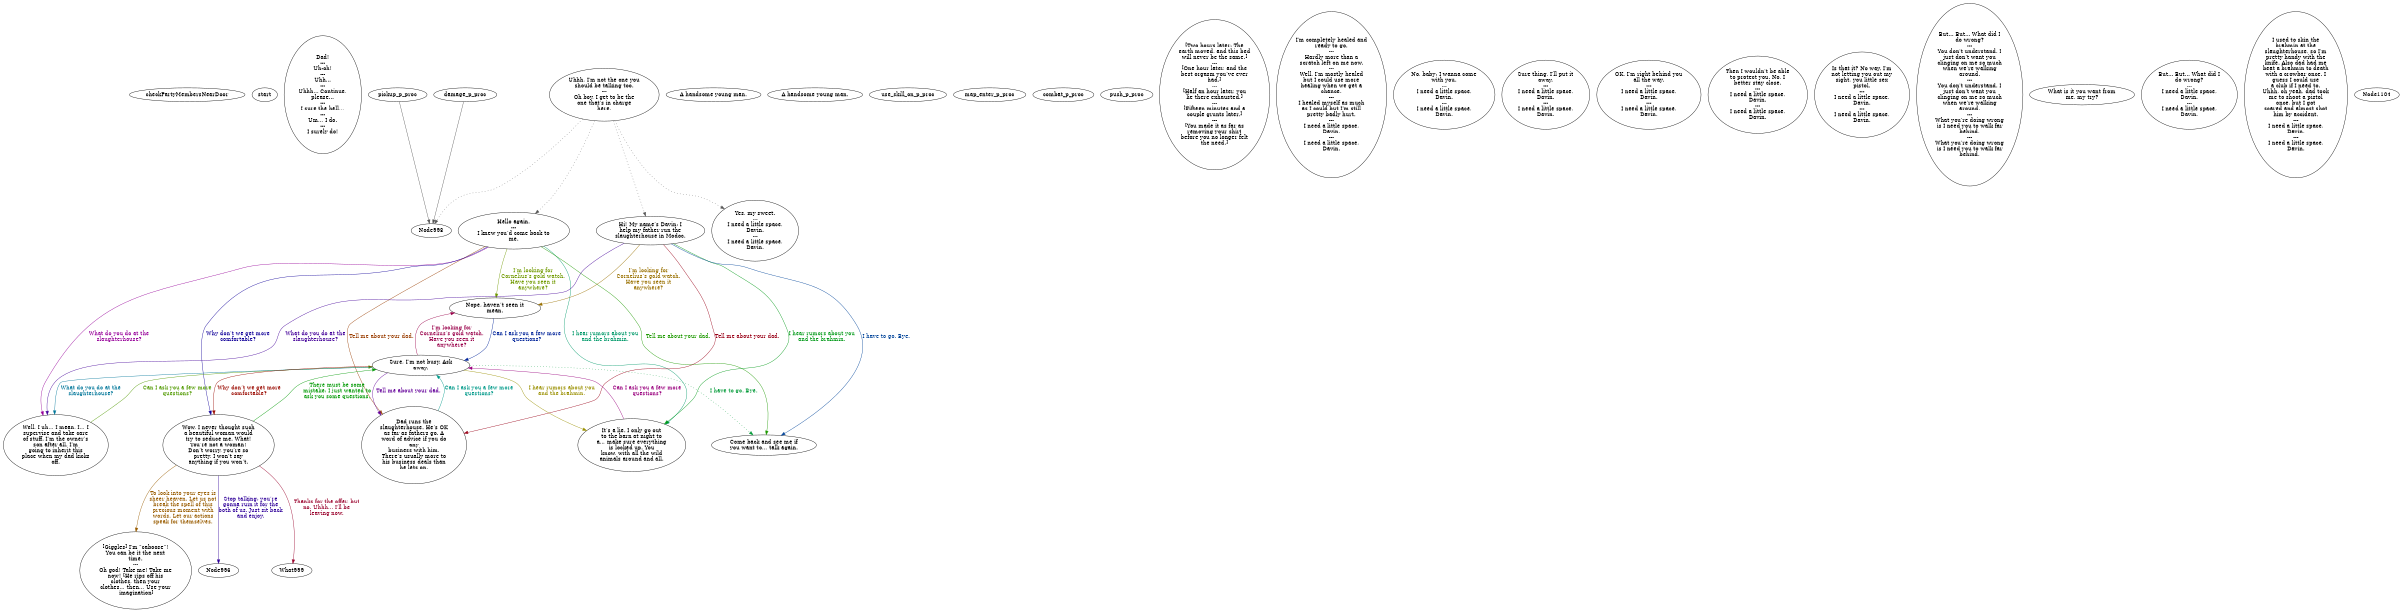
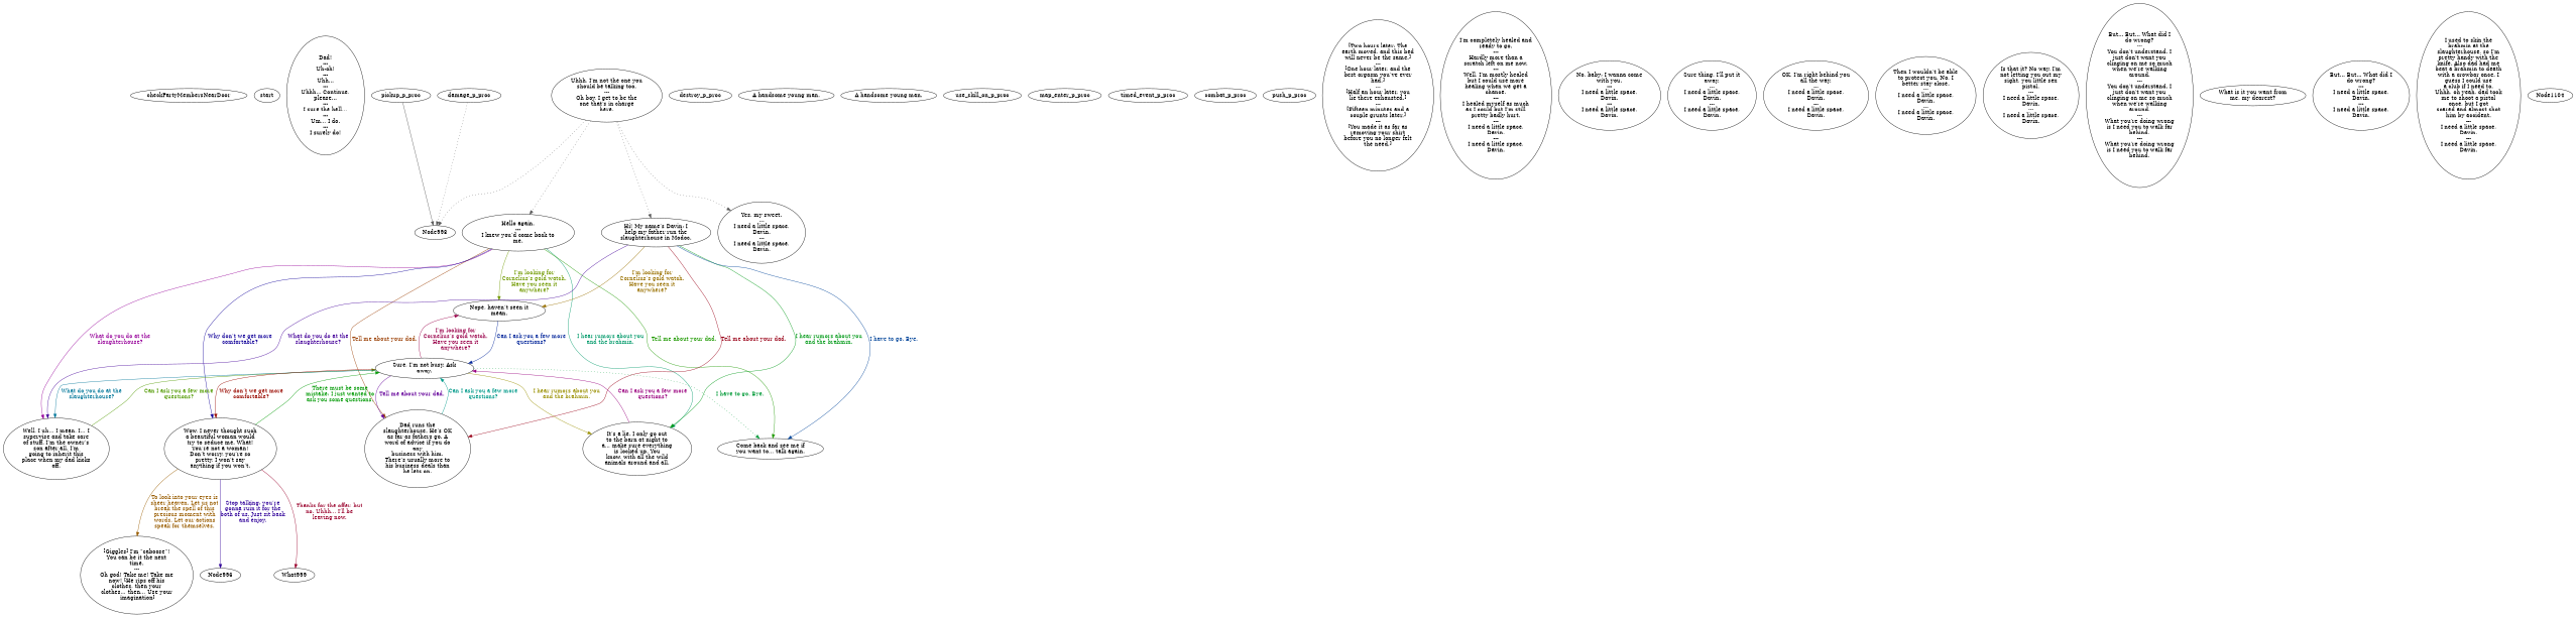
  digraph {
    node [color="#000000" fillcolor="#FFFFFF" style=filled]
    edge [color="#555555"]
    checkPartyMembersNearDoor
    start
    n3 [label="Dad!\n---\nUh-oh!\n---\nUhh...\n---\nUhhh... Continue,\nplease...\n---\nI sure the hell…\n---\nUm… I do.\n---\nI surely do!"]
    pickup_p_proc
    Node998
    n6 [label="Uhhh, I'm not the one you\nshould be talking too.\n---\nOh boy, I get to be the\none that's in charge\nhere."]
    n7 [label="Yes, my sweet.\n---\nI need a little space,\nDavin.\n---\nI need a little space,\nDavin."]
    n8 [label="Hello again.\n---\nI knew you’d come back to\nme."]
    n9 [label="Hi! My name’s Davin; I\nhelp my father run the\nslaughterhouse in Modoc."]
    n10 [label="Nope, haven’t seen it\nmean."]
    n11 [label="Well, I uh… I mean, I… I\nsupervise and take care\nof stuff. I’m the owner’s\nson after all. I’m\ngoing to inherit this\nplace when my dad kicks\noff."]
    n12 [label="It’s a lie. I only go out\nto the barn at night to\na… make sure everything\nis locked up. You\nknow, with all the wild\nanimals around and all."]
    n13 [label="Dad runs the\nslaughterhouse. He’s OK\nas far as fathers go. A\nword of advice if you do\nany\nbusiness with him.\nThere’s usually more to\nhis business deals than\nhe lets on."]
    n14 [label="Come back and see me if\nyou want to… talk again."]
    n15 [label="Wow, I never thought such\na beautiful woman would\ntry to seduce me. What!\nYou’re not a woman!\nDon’t worry, you’re so\npretty, I won’t say\nanything if you won’t."]
    n16 [label="Sure, I’m not busy. Ask\naway."]
    n17 [label="[Giggles] I'm \"caboose\"!\nYou can be it the next\ntime.\n---\nOh god! Take me! Take me\nnow! [He rips off his\nclothes, then your\nclothes… then… Use your\n imagination]"]
    Node996
    n19 [label=What999]
+   destroy_p_proc
    n21 [label="A handsome young man."]
    n22 [label="A handsome young man."]
    use_skill_on_p_proc
    damage_p_proc
    map_enter_p_proc
+   timed_event_p_proc
    combat_p_proc
    push_p_proc
    n29 [label="[Two hours later: The\nearth moved, and this bed\nwill never be the same.]\n---\n[One hour later, and the\nbest orgasm you’ve ever\nhad.]\n---\n[Half an hour later, you\nlie there exhausted.]\n---\n[Fifteen minutes and a\ncouple grunts later.]\n---\n[You made it as far as\nremoving your shirt\nbefore you no longer felt\nthe need.]"]
    n30 [label="I'm completely healed and\nready to go.\n---\nHardly more than a\nscratch left on me now.\n---\nWell, I'm mostly healed\nbut I could use more\nhealing when we get a\nchance.\n---\nI healed myself as much\nas I could but I'm still\npretty badly hurt.\n---\nI need a little space,\nDavin.\n---\nI need a little space,\nDavin."]
    n31 [label="No, baby; I wanna come\nwith you.\n---\nI need a little space,\nDavin.\n---\nI need a little space,\nDavin."]
    n32 [label="Sure thing, I'll put it\naway.\n---\nI need a little space,\nDavin.\n---\nI need a little space,\nDavin."]
    n33 [label="OK, I'm right behind you\nall the way.\n---\nI need a little space,\nDavin.\n---\nI need a little space,\nDavin."]
    n34 [label="Then I wouldn't be able\nto protect you. No, I\nbetter stay close.\n---\nI need a little space,\nDavin.\n---\nI need a little space,\nDavin."]
    n35 [label="Is that it? No way. I'm\nnot letting you out my\nsight, you little sex\npistol.\n---\nI need a little space,\nDavin.\n---\nI need a little space,\nDavin."]
    n36 [label="But... But... What did I\ndo wrong?\n---\nYou don't understand. I\njust don't want you\nclinging on me so much\nwhen we're walking\naround.\n---\nYou don't understand. I\njust don't want you\nclinging on me so much\nwhen we're walking\naround.\n---\nWhat you're doing wrong\nis I need you to walk far\nbehind.\n---\nWhat you're doing wrong\nis I need you to walk far\nbehind."]
-   n37 [label="What is it you want from\nme, my try?"]
+   n37 [label="What is it you want from\nme, my dearest?"]
    n38 [label="But... But... What did I\ndo wrong?\n---\nI need a little space,\nDavin.\n---\nI need a little space,\nDavin."]
    n39 [label="I used to skin the\nbrahmin at the\nslaughterhouse, so I'm\npretty handy with the\nknife. Also dad had me\nbeat a brahmin to death\nwith a crowbar once. I\nguess I could use\na club if I need to.\nUhhh, oh yeah, dad took\nme to shoot a pistol\nonce, but I got\nscared and almost shot\nhim by accident.\n---\nI need a little space,\nDavin.\n---\nI need a little space,\nDavin."]
    n40 [label=Node1104]
    pickup_p_proc -> Node998 [style=solid]
    n6 -> Node998 [style=dotted]
    n6 -> n7 [style=dotted]
    n6 -> n8 [style=dotted]
    n6 -> n9 [style=dotted]
    n8 -> n10 [color="#709900" fontcolor="#709900" label="I’m looking for\nCornelius’s gold watch.\nHave you seen it\nanywhere?"]
    n8 -> n11 [color="#960099" fontcolor="#960099" label="What do you do at the\nslaughterhouse?"]
    n8 -> n12 [color="#009969" fontcolor="#009969" label="I hear rumors about you\nand the brahmin."]
    n8 -> n13 [color="#993C00" fontcolor="#993C00" label="Tell me about your dad."]
    n8 -> n14 [color="#1D9900" fontcolor="#1D9900" label="Tell me about your dad."]
    n8 -> n15 [color="#100099" fontcolor="#100099" label="Why don’t we get more\ncomfortable?"]
    n9 -> n10 [color="#997000" fontcolor="#997000" label="I’m looking for\nCornelius’s gold watch.\nHave you seen it\nanywhere?"]
    n9 -> n11 [color="#430099" fontcolor="#430099" label="What do you do at the\nslaughterhouse?"]
    n9 -> n12 [color="#009916" fontcolor="#009916" label="I hear rumors about you\nand the brahmin."]
    n9 -> n13 [color="#990016" fontcolor="#990016" label="Tell me about your dad."]
    n9 -> n14 [color="#004399" fontcolor="#004399" label="I have to go. Bye."]
    n10 -> n16 [color="#002399" fontcolor="#002399" label="Can I ask you a few more\nquestions?"]
    n11 -> n16 [color="#509900" fontcolor="#509900" label="Can I ask you a few more\nquestions?"]
    n12 -> n16 [color="#99007D" fontcolor="#99007D" label="Can I ask you a few more\nquestions?"]
    n13 -> n16 [color="#009989" fontcolor="#009989" label="Can I ask you a few more\nquestions?"]
    n15 -> n16 [color="#009903" fontcolor="#009903" label="There must be some\nmistake; I just wanted to\nask you some questions."]
    n15 -> n17 [color="#995C00" fontcolor="#995C00" label="To look into your eyes is\nsheer heaven. Let us not\nbreak the spell of this\nprecious moment with\nwords. Let our actions\nspeak for themselves."]
    n15 -> Node996 [color="#2F0099" fontcolor="#2F0099" label="Stop talking; you’re\ngonna ruin it for the\nboth of us. Just sit back\nand enjoy."]
    n15 -> n19 [color="#99002A" fontcolor="#99002A" label="Thanks for the offer, but\nno. Uhhh... I'll be\nleaving now."]
    n16 -> n10 [color="#990049" fontcolor="#990049" label="I’m looking for\nCornelius’s gold watch.\nHave you seen it\nanywhere?"]
    n16 -> n11 [color="#007699" fontcolor="#007699" label="What do you do at the\nslaughterhouse?"]
    n16 -> n12 [color="#998F00" fontcolor="#998F00" label="I hear rumors about you\nand the brahmin."]
    n16 -> n13 [color="#630099" fontcolor="#630099" label="Tell me about your dad."]
    n16 -> n14 [color="#009936" fontcolor="#009936" label="I have to go. Bye." style=dotted]
    n16 -> n15 [color="#990900" fontcolor="#990900" label="Why don’t we get more\ncomfortable?"]
-   damage_p_proc -> Node998 [style=solid]
+   damage_p_proc -> Node998 [style=dotted]
  }
